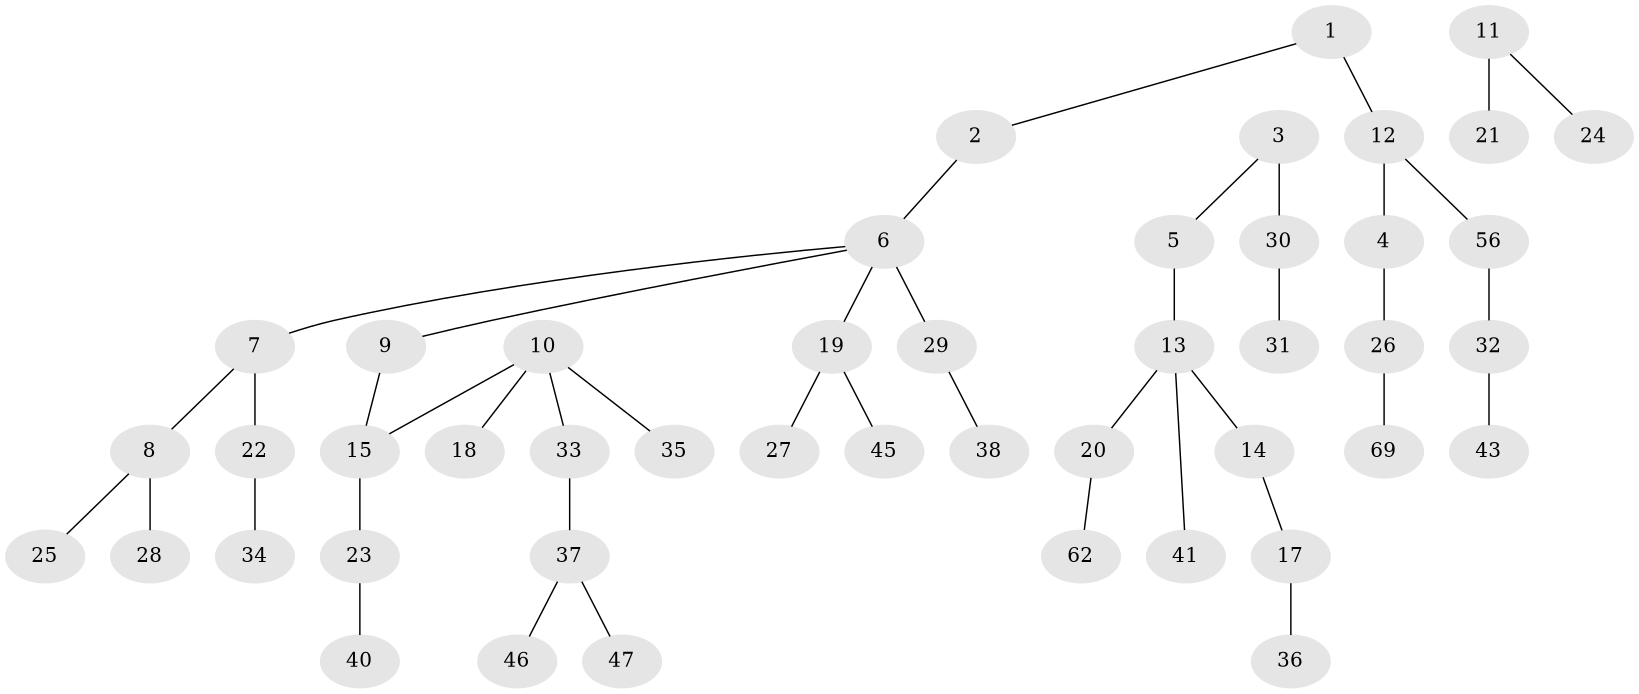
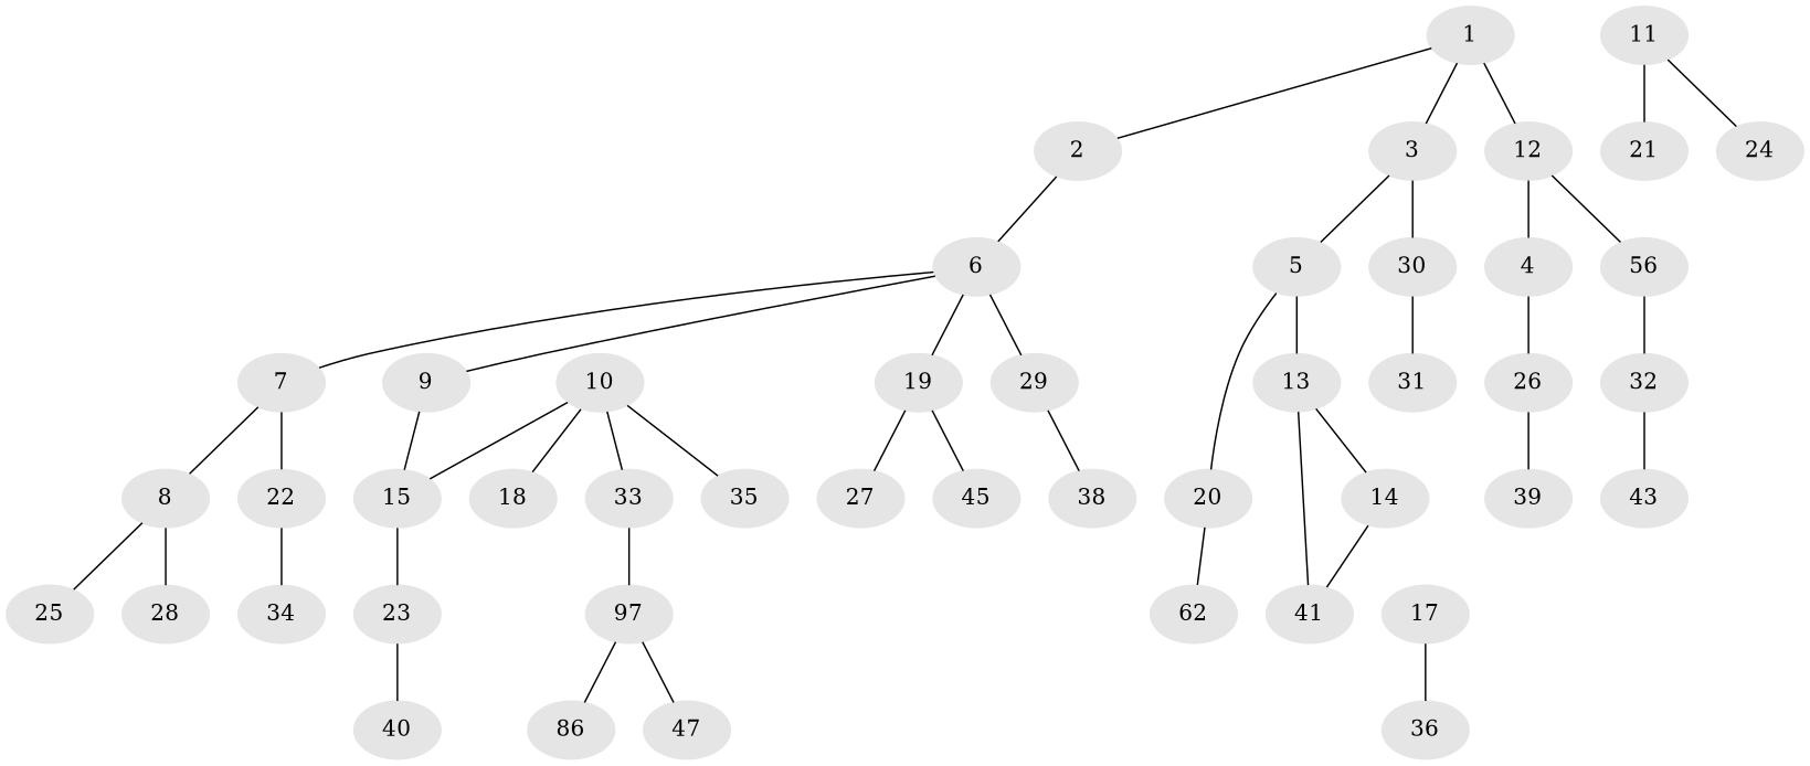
  graph {
    node [color=gray90 style=filled]
    edge [weight=1.0]
    1
    2
    3
    12
    6
    5
    30
    4
    26
    11
    21
    24
    n13 [label=56]
    7
    9
    19
    29
    13
    20
    31
-   39 [label=69]
+   39
    14
    41
    n24 [label=62]
    8
    22
    15
    27
    45
    38
    25
    28
    34
    10
    18
    33
    35
    23
-   37
+   37 [label=97]
    32
    17
    36
    40
    43
-   46
+   46 [label=86]
    47
    1 -- 2
+   1 -- 3
    1 -- 12 [weight=2.0]
    2 -- 6
    3 -- 5
    3 -- 30
    12 -- 4
    12 -- n13
    6 -- 7
    6 -- 9
    6 -- 19
    6 -- 29 [weight=2.0]
    5 -- 13
-   13 -- 20
+   5 -- 20
    30 -- 31 [weight=2.0]
    4 -- 26
    26 -- 39
    11 -- 21 [weight=2.0]
    11 -- 24
    n13 -- 32 [weight=2.0]
    7 -- 8
    7 -- 22
    9 -- 15
    19 -- 27
    19 -- 45
    29 -- 38
    13 -- 14
    13 -- 41
    20 -- n24
-   14 -- 17
+   14 -- 41
    8 -- 25
    8 -- 28
    22 -- 34
    15 -- 23
    10 -- 15
    10 -- 18
    10 -- 33
    10 -- 35
    33 -- 37
    23 -- 40
    37 -- 46
    37 -- 47
    32 -- 43
    17 -- 36
  }
